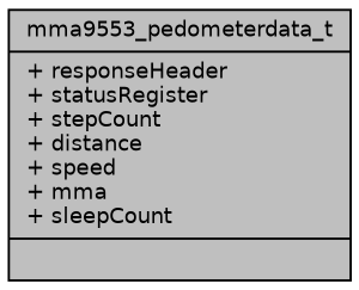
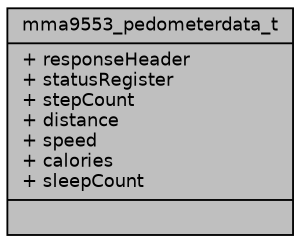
  digraph {
-   n1 [color=black fillcolor=grey75 fontcolor=black fontname=Helvetica fontsize=10 height=0.2 label="{mma9553_pedometerdata_t\n|+ responseHeader\l+ statusRegister\l+ stepCount\l+ distance\l+ speed\l+ mma\l+ sleepCount\l|}" shape=record style=filled width=0.4]
+   n1 [color=black fillcolor=grey75 fontcolor=black fontname=Helvetica fontsize=10 height=0.2 label="{mma9553_pedometerdata_t\n|+ responseHeader\l+ statusRegister\l+ stepCount\l+ distance\l+ speed\l+ calories\l+ sleepCount\l|}" shape=record style=filled width=0.4]
  }
